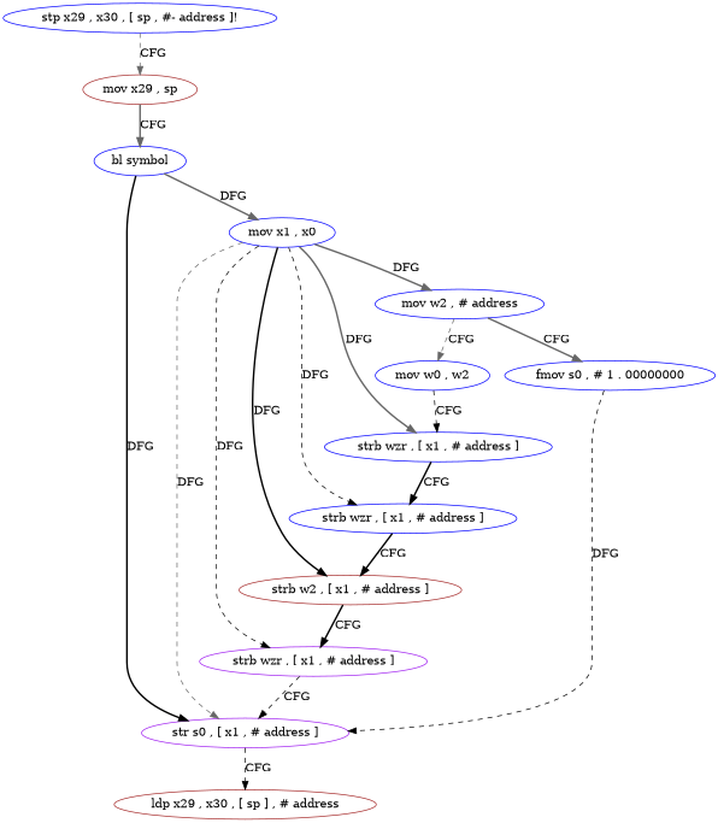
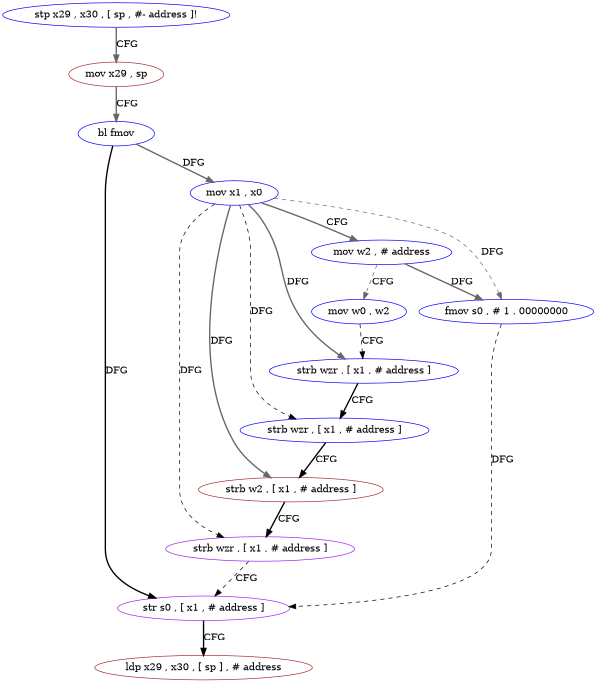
  digraph {
    node [color=blue]
    edge [color=black style=bold]
    n1 [label="stp x29 , x30 , [ sp , #- address ]!"]
    n2 [color=brown label="mov x29 , sp"]
-   n3 [label="bl symbol"]
+   n3 [label="bl fmov"]
    n4 [label="mov x1 , x0"]
    n5 [color=purple label="str s0 , [ x1 , # address ]"]
    n6 [label="mov w2 , # address"]
    n7 [label="strb wzr , [ x1 , # address ]"]
    n8 [label="strb wzr , [ x1 , # address ]"]
    n9 [color=brown label="strb w2 , [ x1 , # address ]"]
    n10 [color=purple label="strb wzr , [ x1 , # address ]"]
    n11 [color=brown label="ldp x29 , x30 , [ sp ] , # address"]
    n12 [label="fmov s0 , # 1 . 00000000"]
    n13 [label="mov w0 , w2"]
-   n1 -> n2 [color=gray40 label=CFG style=dashed]
+   n1 -> n2 [color=gray40 label=CFG]
    n2 -> n3 [color=gray40 label=CFG]
    n3 -> n4 [color=gray40 label=DFG]
    n3 -> n5 [label=DFG]
-   n4 -> n5 [color=gray40 label=DFG style=dashed]
-   n4 -> n6 [color=gray40 label=DFG]
+   n4 -> n12 [color=gray40 label=DFG style=dashed]
+   n4 -> n6 [color=gray40 label=CFG]
    n4 -> n7 [color=gray40 label=DFG]
    n4 -> n8 [label=DFG style=dashed]
-   n4 -> n9 [label=DFG]
+   n4 -> n9 [color=gray40 label=DFG]
    n4 -> n10 [label=DFG style=dashed]
-   n5 -> n11 [label=CFG style=dashed]
-   n6 -> n12 [color=gray40 label=CFG]
+   n5 -> n11 [label=CFG]
+   n6 -> n12 [color=gray40 label=DFG]
    n6 -> n13 [color=gray40 label=CFG style=dashed]
    n7 -> n8 [label=CFG]
    n8 -> n9 [label=CFG]
    n9 -> n10 [label=CFG]
    n10 -> n5 [label=CFG style=dashed]
    n12 -> n5 [label=DFG style=dashed]
    n13 -> n7 [label=CFG style=dashed]
  }
